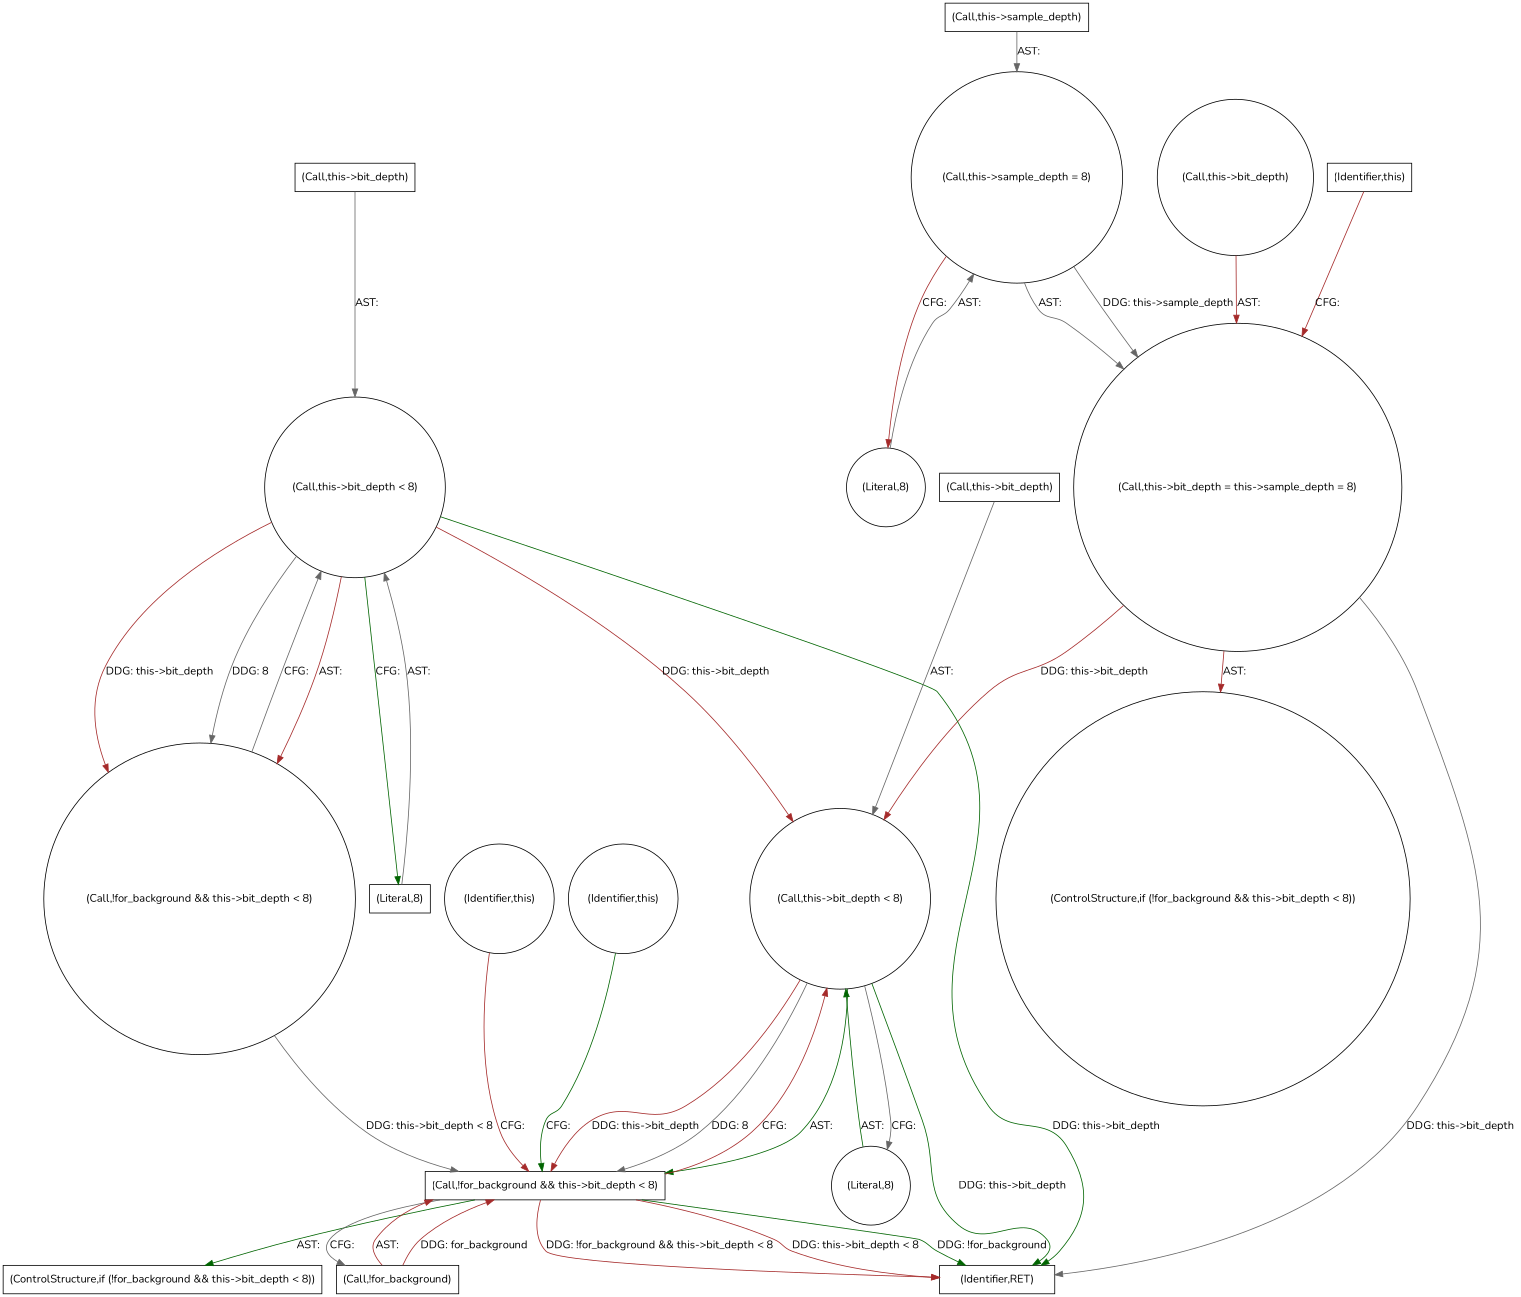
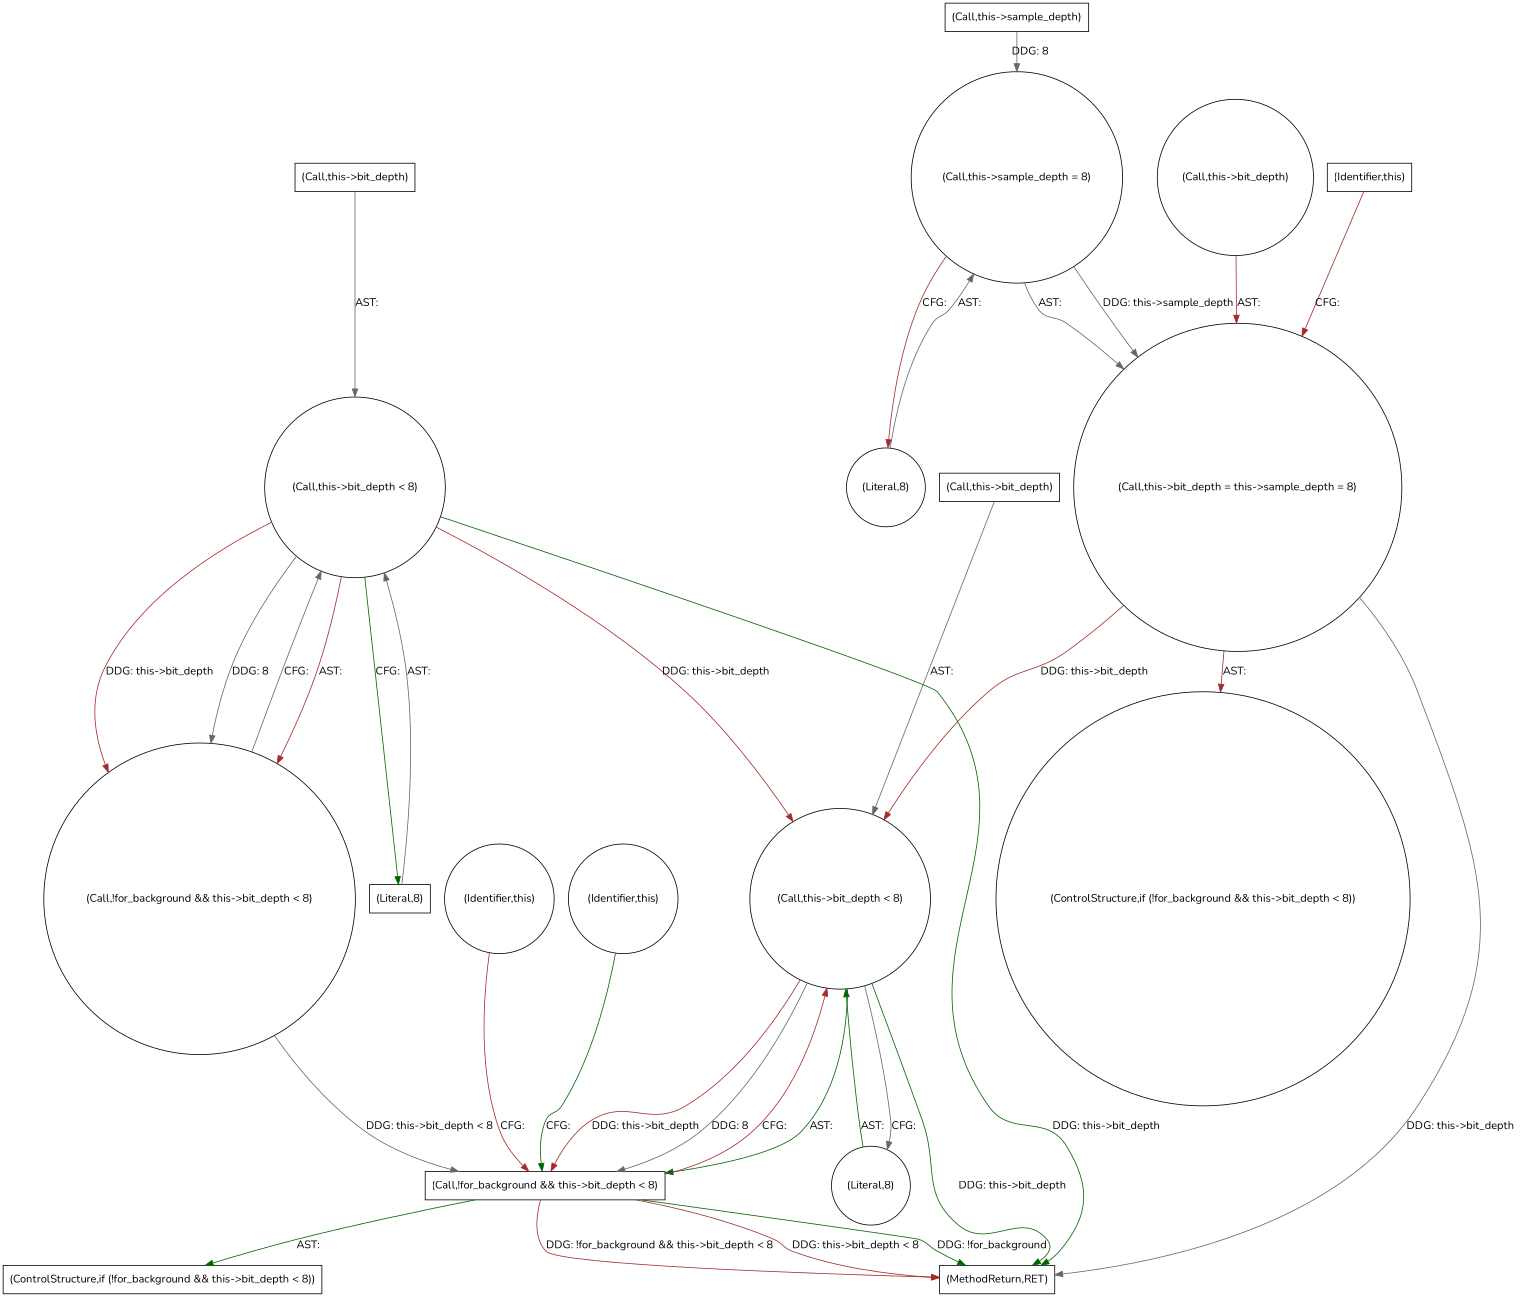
  digraph {
    fontname=Nunito
    node [fontname=Nunito shape=circle]
    edge [color=brown fontname=Nunito]
    n1 [label="(Call,this->bit_depth < 8)"]
    n2 [label="(Call,!for_background && this->bit_depth < 8)" shape=box]
-   n3 [label="(Identifier,RET)" shape=box]
+   n3 [label="(MethodReturn,RET)" shape=box]
    n4 [label="(Literal,8)"]
    n5 [label="(ControlStructure,if (!for_background && this->bit_depth < 8))" shape=box]
-   n6 [label="(Call,!for_background)" shape=box]
    n7 [label="(Call,this->bit_depth = this->sample_depth = 8)"]
    n8 [label="(ControlStructure,if (!for_background && this->bit_depth < 8))"]
    n9 [label="(Call,this->sample_depth = 8)"]
    n10 [label="(Literal,8)"]
    n11 [label="(Call,this->bit_depth < 8)"]
    n12 [label="(Literal,8)" shape=box]
    n13 [label="(Call,!for_background && this->bit_depth < 8)"]
    n14 [label="(Call,this->sample_depth)" shape=box]
    n15 [label="(Call,this->bit_depth)" shape=box]
    n16 [label="(Identifier,this)"]
    n17 [label="(Identifier,this)" shape=box]
    n18 [label="(Call,this->bit_depth)" shape=box]
    n19 [label="(Identifier,this)"]
    n20 [label="(Call,this->bit_depth)"]
    n1 -> n2 [color=darkgreen label="AST: "]
    n1 -> n2 [label="DDG: this->bit_depth"]
    n1 -> n2 [color=gray40 label="DDG: 8"]
    n1 -> n3 [color=darkgreen label="DDG: this->bit_depth"]
    n1 -> n4 [color=gray40 label="CFG: "]
    n2 -> n1 [label="CFG: "]
    n2 -> n3 [label="DDG: !for_background && this->bit_depth < 8"]
    n2 -> n3 [label="DDG: this->bit_depth < 8"]
    n2 -> n3 [color=darkgreen label="DDG: !for_background"]
    n2 -> n5 [color=darkgreen label="AST: "]
-   n2 -> n6 [color=gray40 label="CFG: "]
    n4 -> n1 [color=darkgreen label="AST: "]
-   n6 -> n2 [label="AST: "]
-   n6 -> n2 [label="DDG: for_background"]
    n7 -> n1 [label="DDG: this->bit_depth"]
    n7 -> n3 [color=gray40 label="DDG: this->bit_depth"]
    n7 -> n8 [label="AST: "]
    n9 -> n7 [color=gray40 label="AST: "]
    n9 -> n7 [color=gray40 label="DDG: this->sample_depth"]
    n9 -> n10 [label="CFG: "]
    n10 -> n9 [color=gray40 label="AST: "]
    n11 -> n1 [label="DDG: this->bit_depth"]
    n11 -> n3 [color=darkgreen label="DDG: this->bit_depth"]
    n11 -> n12 [color=darkgreen label="CFG: "]
    n11 -> n13 [label="AST: "]
    n11 -> n13 [label="DDG: this->bit_depth"]
    n11 -> n13 [color=gray40 label="DDG: 8"]
    n12 -> n11 [color=gray40 label="AST: "]
    n13 -> n2 [color=gray40 label="DDG: this->bit_depth < 8"]
    n13 -> n11 [color=gray40 label="CFG: "]
-   n14 -> n9 [color=gray40 label="AST: "]
+   n14 -> n9 [color=gray40 label="DDG: 8"]
    n15 -> n1 [color=gray40 label="AST: "]
    n16 -> n2 [label="CFG: "]
    n17 -> n7 [label="CFG: "]
    n18 -> n11 [color=gray40 label="AST: "]
    n19 -> n2 [color=darkgreen label="CFG: "]
    n20 -> n7 [label="AST: "]
  }
